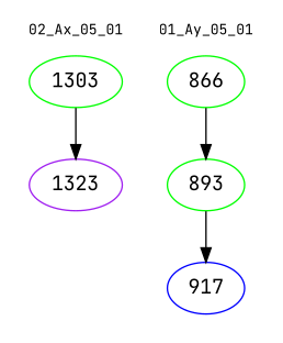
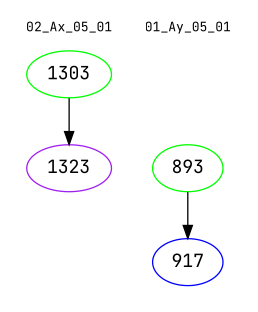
  digraph {
    fontname="JetBrains Mono"
    node [color=green fontname="JetBrains Mono"]
    edge [color=black fontname="JetBrains Mono"]
    n1 [label=1303]
    n2 [color=purple label=1323]
-   n3 [label=866]
    n4 [label=893]
    n5 [color=blue label=917]
    subgraph cluster_1 {
      color=white
      fontsize=10
      label="02_Ax_05_01"
      n1
      n2
    }
    subgraph cluster_2 {
      color=white
      fontsize=10
      label="01_Ay_05_01"
-     n3
      n4
      n5
    }
    n1 -> n2
-   n3 -> n4
    n4 -> n5
  }
